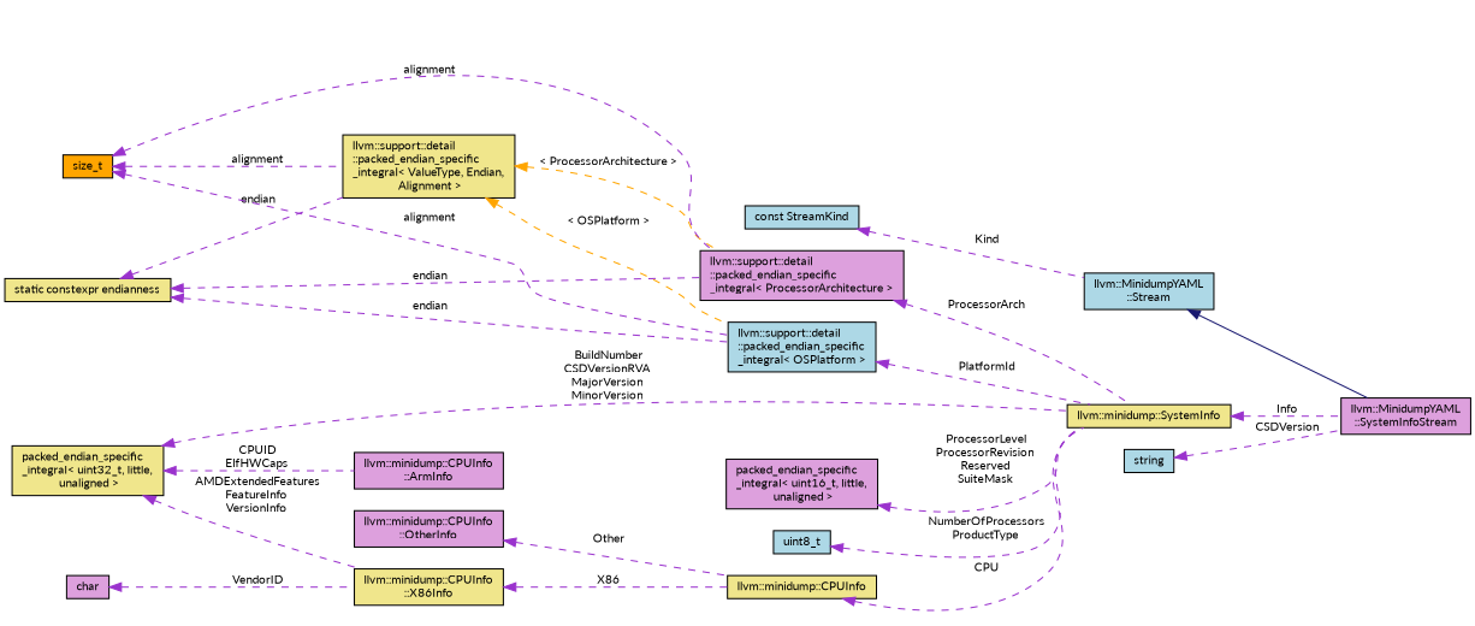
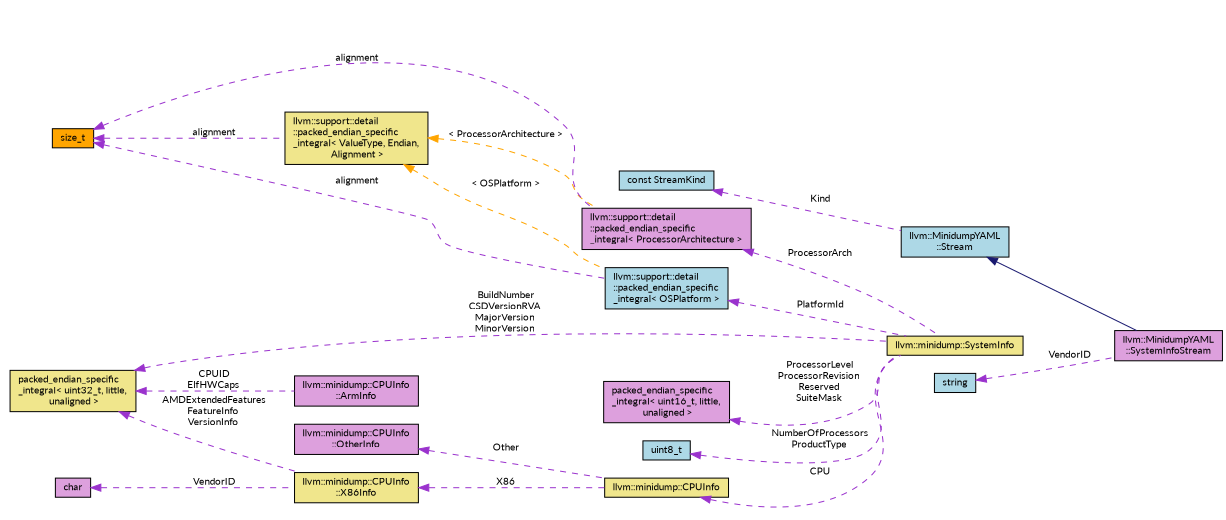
  digraph {
    fontname=Lato
    rankdir=LR
    node [color=black fillcolor=plum fontname=Lato fontsize=10 shape=box style=filled]
    edge [color=darkorchid3 dir=back fontname=Lato fontsize=10 labelfontname=Helvetica labelfontsize=10 style=dashed]
    n1 [fontcolor=black height=0.2 label="llvm::MinidumpYAML\l::SystemInfoStream" width=0.4]
    n2 [fillcolor=lightblue height=0.2 label="llvm::MinidumpYAML\l::Stream" width=0.4]
    n3 [fillcolor=lightblue height=0.2 label="const StreamKind" width=0.4]
    n4 [fillcolor=khaki height=0.2 label="llvm::minidump::SystemInfo" width=0.4]
    n5 [height=0.2 label="llvm::support::detail\l::packed_endian_specific\l_integral\< ProcessorArchitecture \>" width=0.4]
-   n6 [fillcolor=khaki height=0.2 label="static constexpr endianness" width=0.4]
    n7 [fillcolor=khaki height=0.2 label="llvm::support::detail\l::packed_endian_specific\l_integral\< ValueType, Endian,\l Alignment \>" width=0.4]
    n8 [fillcolor=lightblue height=0.2 label="llvm::support::detail\l::packed_endian_specific\l_integral\< OSPlatform \>" width=0.4]
    n9 [fillcolor=orange height=0.2 label=size_t width=0.4]
    n10 [height=0.2 label="packed_endian_specific\l_integral\< uint16_t, little,\l unaligned \>" width=0.4]
    n11 [fillcolor=lightblue height=0.2 label=uint8_t width=0.4]
    n12 [height=0.2 label="llvm::minidump::CPUInfo\l::OtherInfo" width=0.4]
    n13 [fillcolor=khaki height=0.2 label="llvm::minidump::CPUInfo" width=0.4]
    n14 [fillcolor=khaki height=0.2 label="packed_endian_specific\l_integral\< uint32_t, little,\l unaligned \>" width=0.4]
    n15 [fillcolor=khaki height=0.2 label="llvm::minidump::CPUInfo\l::X86Info" width=0.4]
    n16 [height=0.2 label="llvm::minidump::CPUInfo\l::ArmInfo" width=0.4]
    n17 [height=0.2 label=char width=0.4]
    n18 [fillcolor=lightblue height=0.2 label=string width=0.4]
    n2 -> n1 [color=midnightblue style=solid]
    n3 -> n2 [label=" Kind"]
-   n4 -> n1 [label=" Info"]
    n5 -> n4 [label=" ProcessorArch"]
-   n6 -> n5 [label=" endian"]
-   n6 -> n7 [label=" endian"]
-   n6 -> n8 [label=" endian"]
    n7 -> n5 [color=orange label=" \< ProcessorArchitecture \>"]
    n7 -> n8 [color=orange label=" \< OSPlatform \>"]
    n8 -> n4 [label=" PlatformId"]
    n9 -> n5 [label=" alignment"]
    n9 -> n7 [label=" alignment"]
    n9 -> n8 [label=" alignment"]
    n10 -> n4 [label=" ProcessorLevel\nProcessorRevision\nReserved\nSuiteMask"]
    n11 -> n4 [label=" NumberOfProcessors\nProductType"]
    n12 -> n13 [label=" Other"]
    n13 -> n4 [label=" CPU"]
    n14 -> n4 [label=" BuildNumber\nCSDVersionRVA\nMajorVersion\nMinorVersion"]
    n14 -> n15 [label=" AMDExtendedFeatures\nFeatureInfo\nVersionInfo"]
    n14 -> n16 [label=" CPUID\nElfHWCaps"]
    n15 -> n13 [label=" X86"]
    n17 -> n15 [label=" VendorID"]
-   n18 -> n1 [label=" CSDVersion"]
+   n18 -> n1 [label=" VendorID"]
  }
